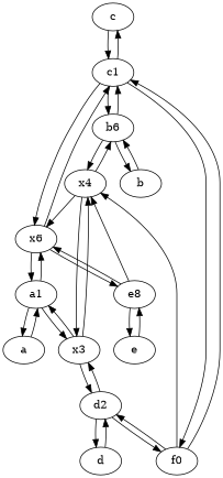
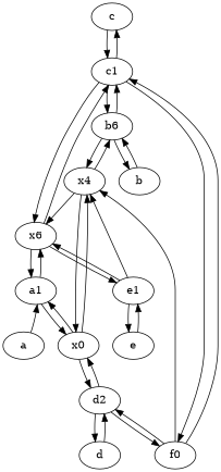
  digraph {
    c
    c1
    n3 [label=x6]
    n4 [label=f0]
    n5 [label=b6]
-   e1 [label=e8]
+   e1
    a1
    n8 [label=x4]
    e
-   x0 [label=x3]
+   x0
    a
    n12 [label=d2]
    d
    b
    c -> c1
    c1 -> c
    c1 -> n3
    c1 -> n4
    c1 -> n5
    n3 -> c1
    n3 -> e1
    n3 -> a1
    n4 -> c1
    n4 -> n8
    n4 -> n12
    n5 -> c1
    n5 -> n8
    n5 -> b
    e1 -> n3
    e1 -> n8
    e1 -> e
    a1 -> n3
    a1 -> x0
-   a1 -> a
    n8 -> n3
    n8 -> n5
    n8 -> x0
    e -> e1
    x0 -> a1
    x0 -> n8
    x0 -> n12
    a -> a1
    n12 -> n4
    n12 -> x0
    n12 -> d
    d -> n12
    b -> n5
  }
